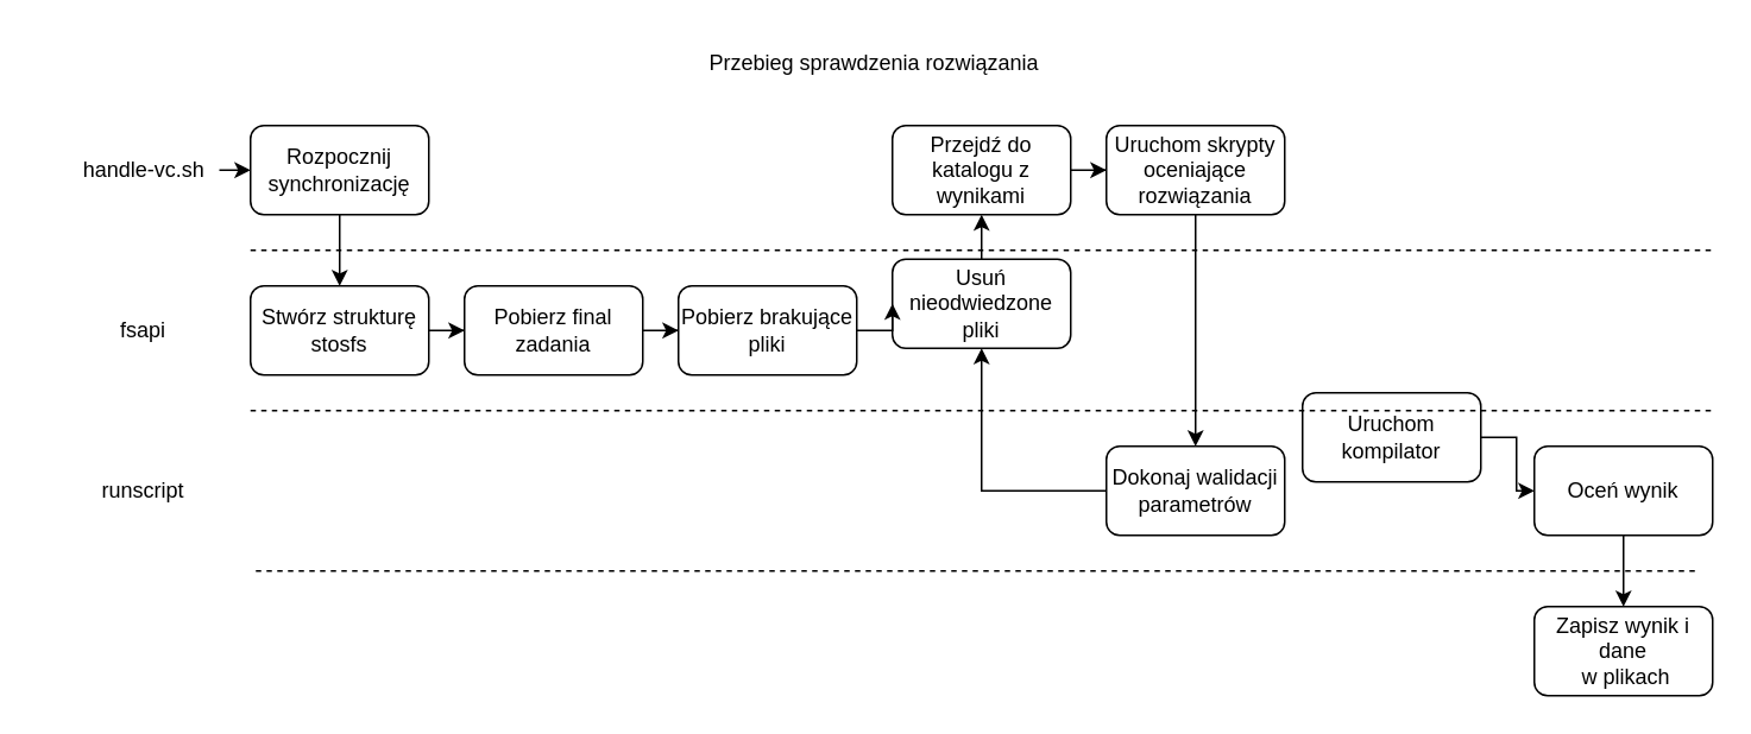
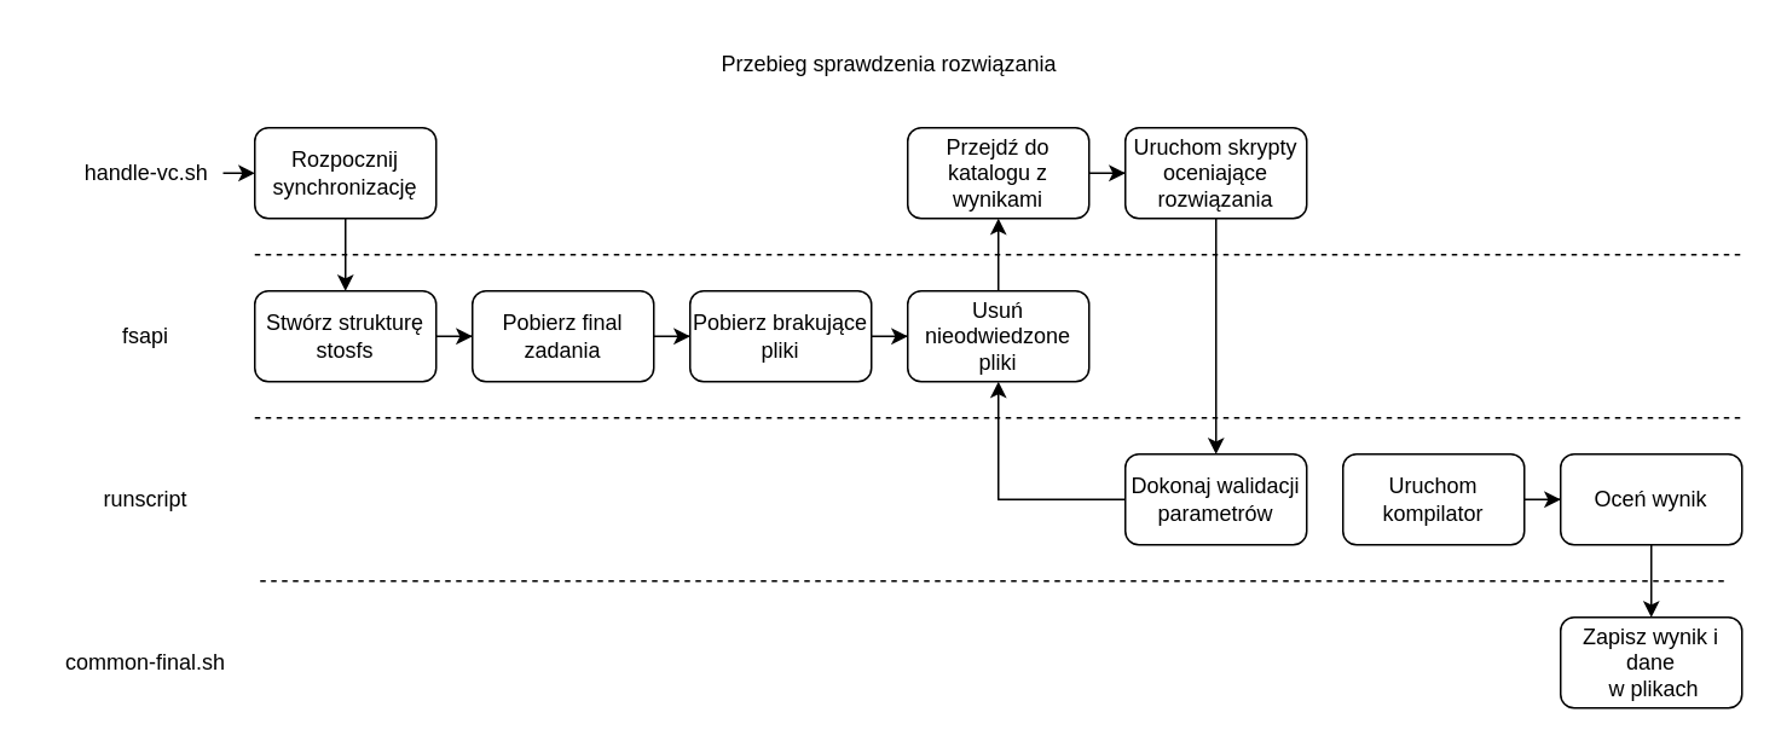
  <mxCell id="0" />
  <mxCell id="1" parent="0" />
  <mxCell id="2" value="Przebieg sprawdzenia rozwiązania" style="text;html=1;align=center;verticalAlign=middle;whiteSpace=wrap;rounded=0;" parent="1" vertex="1"><mxGeometry width="940" height="30" as="geometry" x="20" y="20" /></mxCell>
  <mxCell id="3" style="edgeStyle=orthogonalEdgeStyle;rounded=0;orthogonalLoop=1;jettySize=auto;html=1;entryX=0.5;entryY=0;entryDx=0;entryDy=0;" parent="1" source="4" target="9" edge="1"><mxGeometry relative="1" as="geometry" /></mxCell>
  <mxCell id="4" value="Rozpocznij synchronizację" style="rounded=1;whiteSpace=wrap;html=1;" parent="1" vertex="1"><mxGeometry x="140" y="70" width="100" height="50" as="geometry" /></mxCell>
  <mxCell id="5" style="edgeStyle=orthogonalEdgeStyle;rounded=0;orthogonalLoop=1;jettySize=auto;html=1;exitX=1;exitY=0.5;exitDx=0;exitDy=0;entryX=0;entryY=0.5;entryDx=0;entryDy=0;" parent="1" source="6" target="4" edge="1"><mxGeometry relative="1" as="geometry" /></mxCell>
  <mxCell id="6" value="handle-vc.sh" style="text;html=1;align=center;verticalAlign=middle;whiteSpace=wrap;rounded=0;" parent="1" vertex="1"><mxGeometry x="37.5" y="80" width="85" height="30" as="geometry" /></mxCell>
  <mxCell id="7" value="fsapi" style="text;html=1;align=center;verticalAlign=middle;whiteSpace=wrap;rounded=0;" parent="1" vertex="1"><mxGeometry x="30" y="170" width="100" height="30" as="geometry" /></mxCell>
  <mxCell id="8" style="edgeStyle=orthogonalEdgeStyle;rounded=0;orthogonalLoop=1;jettySize=auto;html=1;entryX=0;entryY=0.5;entryDx=0;entryDy=0;" parent="1" source="9" target="11" edge="1"><mxGeometry relative="1" as="geometry" /></mxCell>
  <mxCell id="9" value="Stwórz strukturę stosfs" style="rounded=1;whiteSpace=wrap;html=1;" parent="1" vertex="1"><mxGeometry x="140" y="160" width="100" height="50" as="geometry" /></mxCell>
  <mxCell id="10" style="edgeStyle=orthogonalEdgeStyle;rounded=0;orthogonalLoop=1;jettySize=auto;html=1;entryX=0;entryY=0.5;entryDx=0;entryDy=0;" parent="1" source="11" target="15" edge="1"><mxGeometry relative="1" as="geometry" /></mxCell>
  <mxCell id="11" value="Pobierz final zadania" style="rounded=1;whiteSpace=wrap;html=1;" parent="1" vertex="1"><mxGeometry x="260" y="160" width="100" height="50" as="geometry" /></mxCell>
  <mxCell id="12" style="edgeStyle=orthogonalEdgeStyle;rounded=0;orthogonalLoop=1;jettySize=auto;html=1;entryX=0.5;entryY=1;entryDx=0;entryDy=0;" parent="1" source="13" target="17" edge="1"><mxGeometry relative="1" as="geometry" /></mxCell>
- <mxCell id="13" value="Usuń nieodwiedzone pliki" style="rounded=1;whiteSpace=wrap;html=1;" parent="1" vertex="1"><mxGeometry x="500" y="145" width="100" height="50" as="geometry" /></mxCell>
+ <mxCell id="13" value="Usuń nieodwiedzone pliki" style="rounded=1;whiteSpace=wrap;html=1;" parent="1" vertex="1"><mxGeometry x="500" y="160" width="100" height="50" as="geometry" /></mxCell>
  <mxCell id="14" style="edgeStyle=orthogonalEdgeStyle;rounded=0;orthogonalLoop=1;jettySize=auto;html=1;entryX=0;entryY=0.5;entryDx=0;entryDy=0;" parent="1" source="15" target="13" edge="1"><mxGeometry relative="1" as="geometry" /></mxCell>
  <mxCell id="15" value="Pobierz brakujące pliki" style="rounded=1;whiteSpace=wrap;html=1;" parent="1" vertex="1"><mxGeometry x="380" y="160" width="100" height="50" as="geometry" /></mxCell>
  <mxCell id="16" style="edgeStyle=orthogonalEdgeStyle;rounded=0;orthogonalLoop=1;jettySize=auto;html=1;" parent="1" source="17" target="19" edge="1"><mxGeometry relative="1" as="geometry" /></mxCell>
  <mxCell id="17" value="Przejdź do katalogu z wynikami" style="rounded=1;whiteSpace=wrap;html=1;" parent="1" vertex="1"><mxGeometry x="500" y="70" width="100" height="50" as="geometry" /></mxCell>
  <mxCell id="18" style="edgeStyle=orthogonalEdgeStyle;rounded=0;orthogonalLoop=1;jettySize=auto;html=1;entryX=0.5;entryY=0;entryDx=0;entryDy=0;" parent="1" source="19" target="21" edge="1"><mxGeometry relative="1" as="geometry" /></mxCell>
  <mxCell id="19" value="Uruchom skrypty oceniające rozwiązania " style="rounded=1;whiteSpace=wrap;html=1;" parent="1" vertex="1"><mxGeometry x="620" y="70" width="100" height="50" as="geometry" /></mxCell>
  <mxCell id="20" style="edgeStyle=orthogonalEdgeStyle;rounded=0;orthogonalLoop=1;jettySize=auto;html=1;" parent="1" source="21" target="13" edge="1"><mxGeometry relative="1" as="geometry" /></mxCell>
  <mxCell id="21" value="Dokonaj walidacji parametrów" style="rounded=1;whiteSpace=wrap;html=1;" parent="1" vertex="1"><mxGeometry x="620" y="250" width="100" height="50" as="geometry" /></mxCell>
  <mxCell id="22" style="edgeStyle=orthogonalEdgeStyle;rounded=0;orthogonalLoop=1;jettySize=auto;html=1;entryX=0;entryY=0.5;entryDx=0;entryDy=0;" parent="1" source="23" target="25" edge="1"><mxGeometry relative="1" as="geometry" /></mxCell>
- <mxCell id="23" value="Uruchom kompilator" style="rounded=1;whiteSpace=wrap;html=1;" parent="1" vertex="1"><mxGeometry x="730" y="220" width="100" height="50" as="geometry" /></mxCell>
+ <mxCell id="23" value="Uruchom kompilator" style="rounded=1;whiteSpace=wrap;html=1;" parent="1" vertex="1"><mxGeometry x="740" y="250" width="100" height="50" as="geometry" /></mxCell>
  <mxCell id="24" style="edgeStyle=orthogonalEdgeStyle;rounded=0;orthogonalLoop=1;jettySize=auto;html=1;entryX=0.5;entryY=0;entryDx=0;entryDy=0;" parent="1" source="25" target="26" edge="1"><mxGeometry relative="1" as="geometry" /></mxCell>
  <mxCell id="25" value="Oceń wynik" style="rounded=1;whiteSpace=wrap;html=1;" parent="1" vertex="1"><mxGeometry x="860" y="250" width="100" height="50" as="geometry" /></mxCell>
  <mxCell id="26" value="&lt;div&gt;Zapisz wynik i dane&lt;br&gt;&lt;/div&gt;&amp;nbsp;w plikach" style="rounded=1;whiteSpace=wrap;html=1;" parent="1" vertex="1"><mxGeometry x="860" y="340" width="100" height="50" as="geometry" /></mxCell>
+ <mxCell id="27" value="common-final.sh" style="text;html=1;align=center;verticalAlign=middle;whiteSpace=wrap;rounded=0;" parent="1" vertex="1"><mxGeometry x="30" y="350" width="100" height="30" as="geometry" /></mxCell>
  <mxCell id="28" value="runscript" style="text;html=1;align=center;verticalAlign=middle;whiteSpace=wrap;rounded=0;" parent="1" vertex="1"><mxGeometry x="30" y="260" width="100" height="30" as="geometry" /></mxCell>
  <mxCell id="29" value="" style="endArrow=none;dashed=1;html=1;rounded=0;" parent="1" edge="1"><mxGeometry width="50" height="50" relative="1" as="geometry"><mxPoint x="140" y="140" as="sourcePoint" /><mxPoint x="960" y="140" as="targetPoint" /></mxGeometry></mxCell>
  <mxCell id="30" value="" style="endArrow=none;dashed=1;html=1;rounded=0;" parent="1" edge="1"><mxGeometry width="50" height="50" relative="1" as="geometry"><mxPoint x="140" y="230" as="sourcePoint" /><mxPoint x="960" y="230" as="targetPoint" /></mxGeometry></mxCell>
  <mxCell id="31" value="" style="endArrow=none;dashed=1;html=1;rounded=0;" parent="1" edge="1"><mxGeometry width="50" height="50" relative="1" as="geometry"><mxPoint x="950" y="320" as="sourcePoint" /><mxPoint x="140" y="320" as="targetPoint" /></mxGeometry></mxCell>
